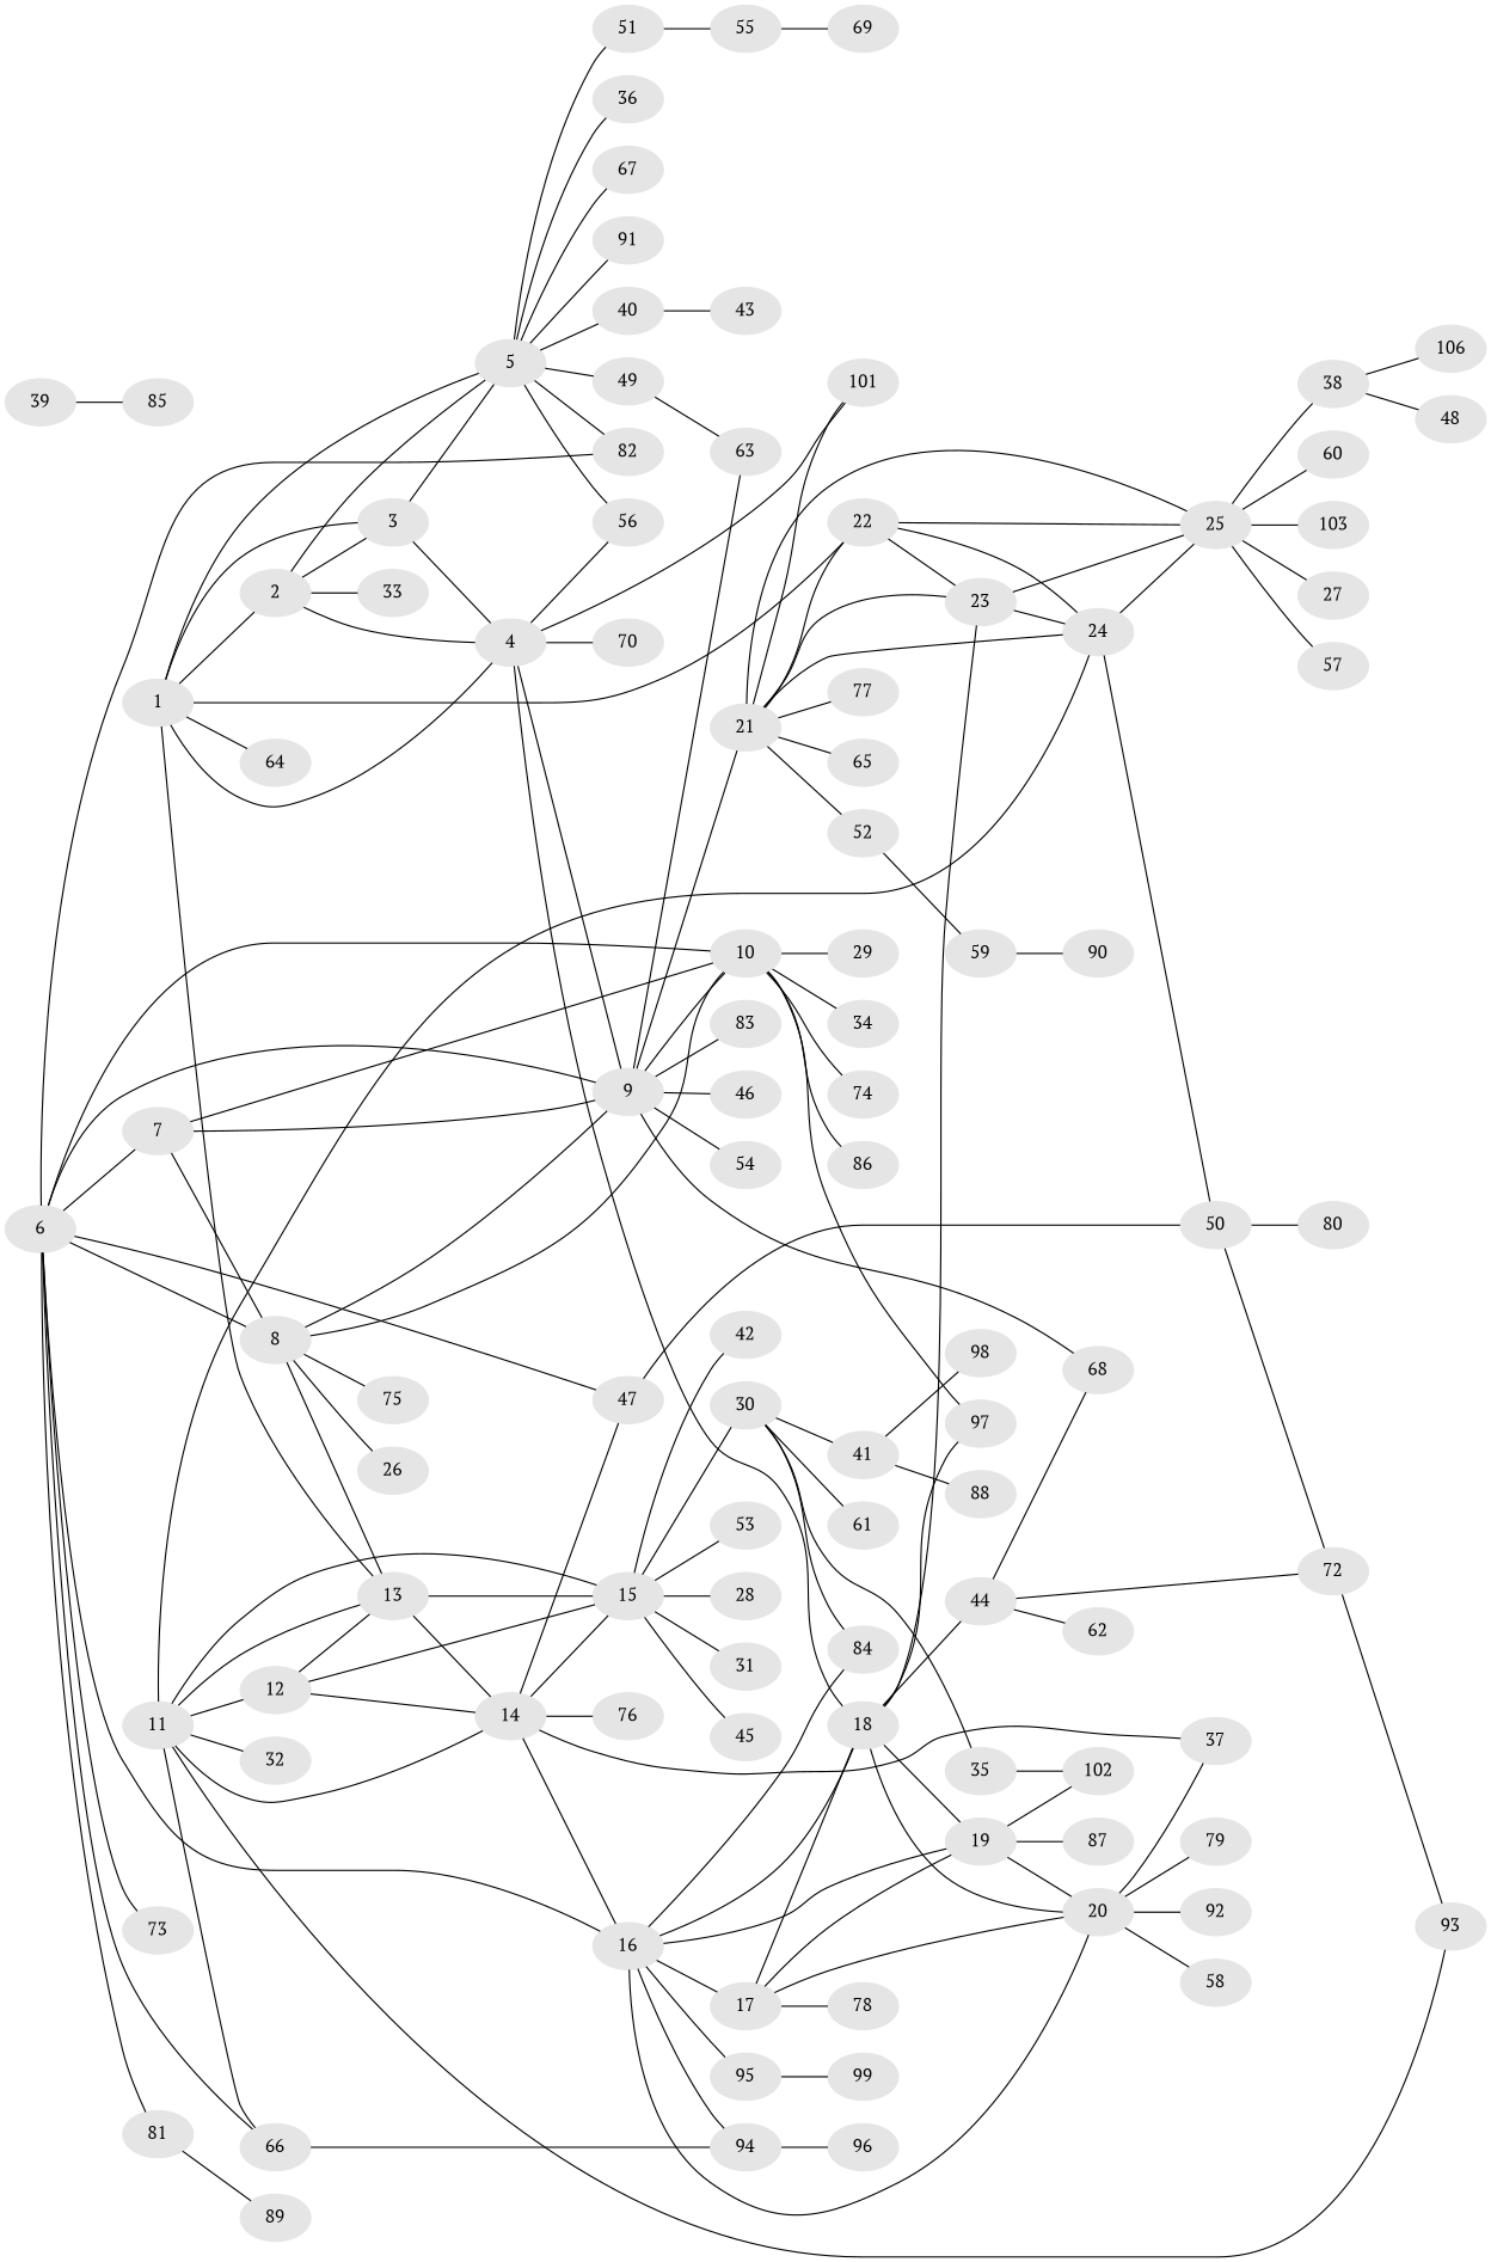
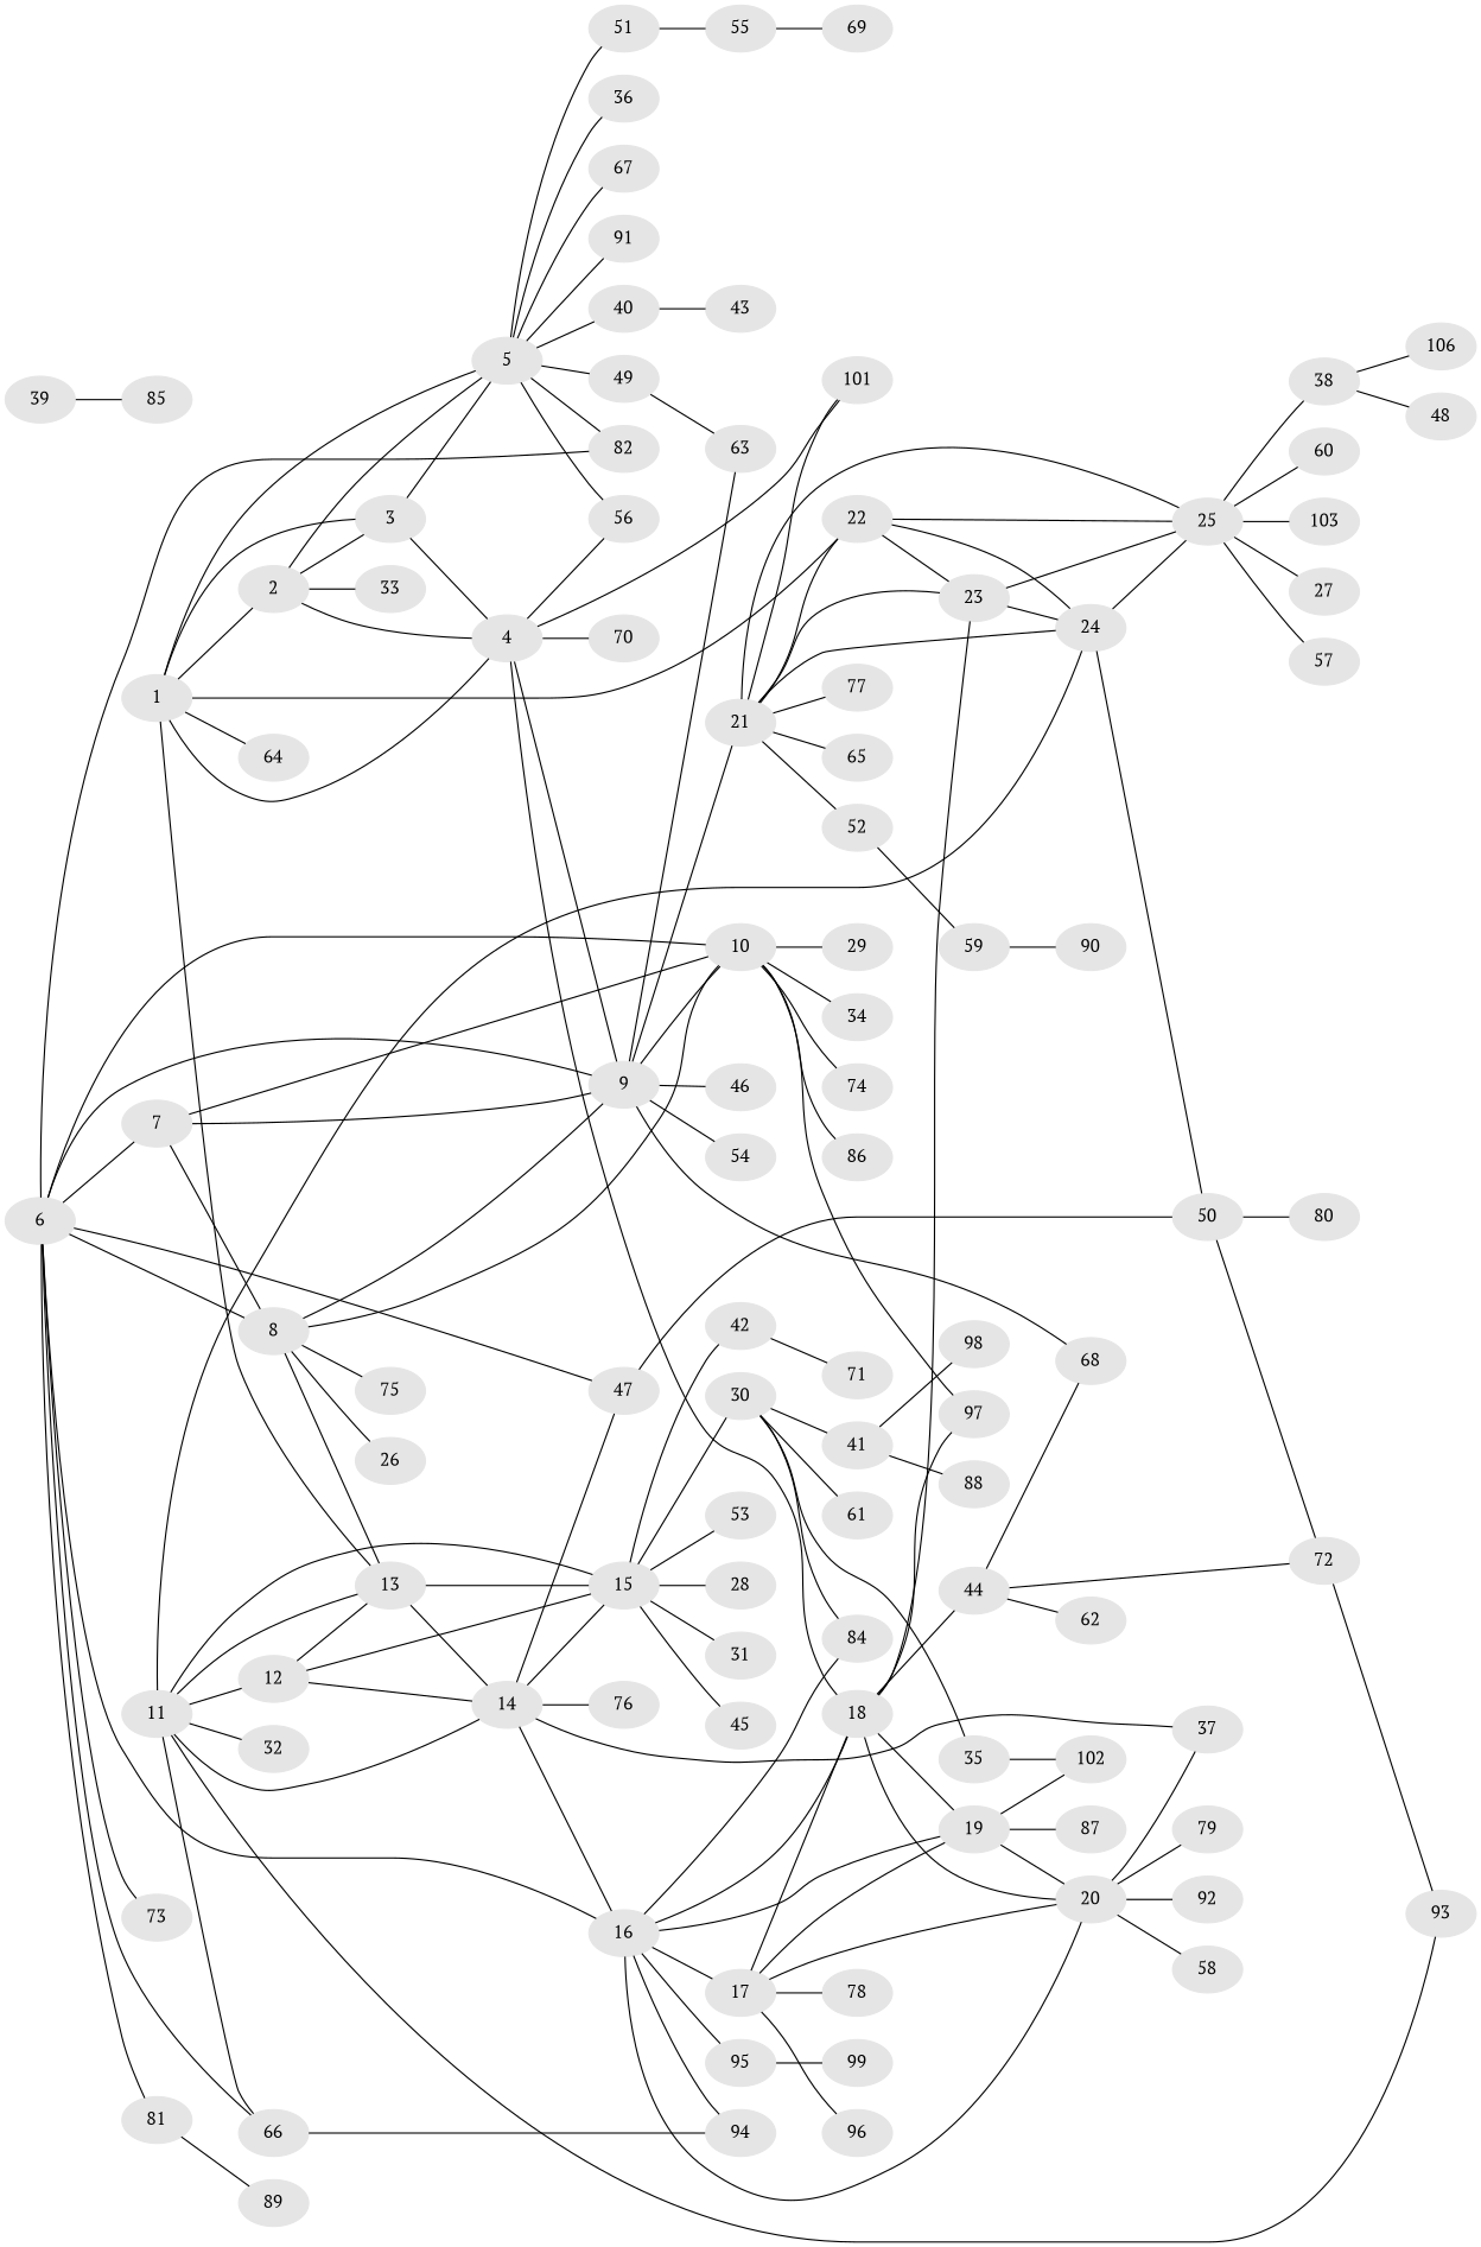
  graph {
    fontname="PT Serif"
    rankdir=LR
    node [color=gray90 fontname="PT Serif" style=filled]
    edge [fontname="PT Serif"]
    1
    2
    3
    4
    5
    13
    22
    64
    33
    9
    18
    70
    101
    56
    36
    40
    49
    51
    67
    82
    91
    14
    15
    24
    23
    25
    10
    21
    46
    54
    63
    68
-   83
    97
    19
    20
    44
    43
    55
    6
    7
    8
    16
    47
    66
    73
    81
    26
    75
    29
    34
    74
    86
    17
    94
    95
    84
    50
    89
    52
    65
    77
    11
    12
    32
    93
    37
    76
    28
    30
    31
    42
    45
    53
    35
    41
    61
+   71
    78
    87
    102
    58
    79
    92
    96
    99
    62
    72
    39
    85
    27
    38
    57
    60
    103
    59
    80
    48
    n99 [label=106]
    88
    98
    69
    90
    1 -- 2
    1 -- 3
    1 -- 4
    1 -- 5
    1 -- 13
    1 -- 22
    1 -- 64
    2 -- 3
    2 -- 4
    2 -- 5
    2 -- 33
    3 -- 4
    3 -- 5
    4 -- 9
    4 -- 18
    4 -- 70
    4 -- 101
    4 -- 56
    5 -- 56
    5 -- 36
    5 -- 40
    5 -- 49
    5 -- 51
    5 -- 67
    5 -- 82
    5 -- 91
    13 -- 14
    13 -- 15
    22 -- 24
    22 -- 23
    22 -- 25
    9 -- 10
    9 -- 21
    9 -- 46
    9 -- 54
    9 -- 63
    9 -- 68
-   9 -- 83
    18 -- 23
    18 -- 97
    18 -- 19
    18 -- 20
    18 -- 44
    40 -- 43
    49 -- 63
    51 -- 55
    14 -- 15
    14 -- 16
    14 -- 47
    14 -- 37
    14 -- 76
    15 -- 28
    15 -- 30
    15 -- 31
    15 -- 42
    15 -- 45
    15 -- 53
    24 -- 25
    24 -- 50
    23 -- 24
    23 -- 25
    25 -- 27
    25 -- 38
    25 -- 57
    25 -- 60
    25 -- 103
    10 -- 97
    10 -- 29
    10 -- 34
    10 -- 74
    10 -- 86
    21 -- 22
    21 -- 101
    21 -- 24
    21 -- 23
    21 -- 25
    21 -- 52
    21 -- 65
    21 -- 77
    19 -- 20
    19 -- 87
    19 -- 102
    20 -- 37
    20 -- 58
    20 -- 79
    20 -- 92
    44 -- 68
    44 -- 62
    44 -- 72
    55 -- 69
    6 -- 9
    6 -- 82
    6 -- 10
    6 -- 7
    6 -- 8
    6 -- 16
    6 -- 47
    6 -- 66
    6 -- 73
    6 -- 81
    7 -- 9
    7 -- 10
    7 -- 8
    8 -- 13
    8 -- 9
    8 -- 10
    8 -- 26
    8 -- 75
    16 -- 18
    16 -- 19
    16 -- 20
    16 -- 17
    16 -- 94
    16 -- 95
    16 -- 84
    47 -- 50
    66 -- 94
    81 -- 89
    17 -- 18
    17 -- 19
    17 -- 20
    17 -- 78
-   94 -- 96
+   17 -- 96
    95 -- 99
    50 -- 72
    50 -- 80
    52 -- 59
    11 -- 13
    11 -- 14
    11 -- 15
    11 -- 24
    11 -- 66
    11 -- 12
    11 -- 32
    11 -- 93
    12 -- 13
    12 -- 14
    12 -- 15
    30 -- 84
    30 -- 35
    30 -- 41
    30 -- 61
+   42 -- 71
    35 -- 102
    41 -- 88
    41 -- 98
    72 -- 93
    39 -- 85
    38 -- 48
    38 -- n99
    59 -- 90
  }
